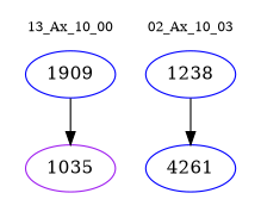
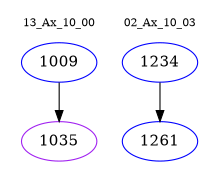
  digraph {
    node [color=blue]
    edge [color=black]
-   n1 [label=1909]
+   n1 [label=1009]
    n2 [color=purple label=1035]
-   n3 [label=1238]
-   n4 [label=4261]
+   n3 [label=1234]
+   n4 [label=1261]
    subgraph cluster_1 {
      color=white
      fontsize=10
      label="13_Ax_10_00"
      n1
      n2
    }
    subgraph cluster_2 {
      color=white
      fontsize=10
      label="02_Ax_10_03"
      n3
      n4
    }
    n1 -> n2
    n3 -> n4
  }
